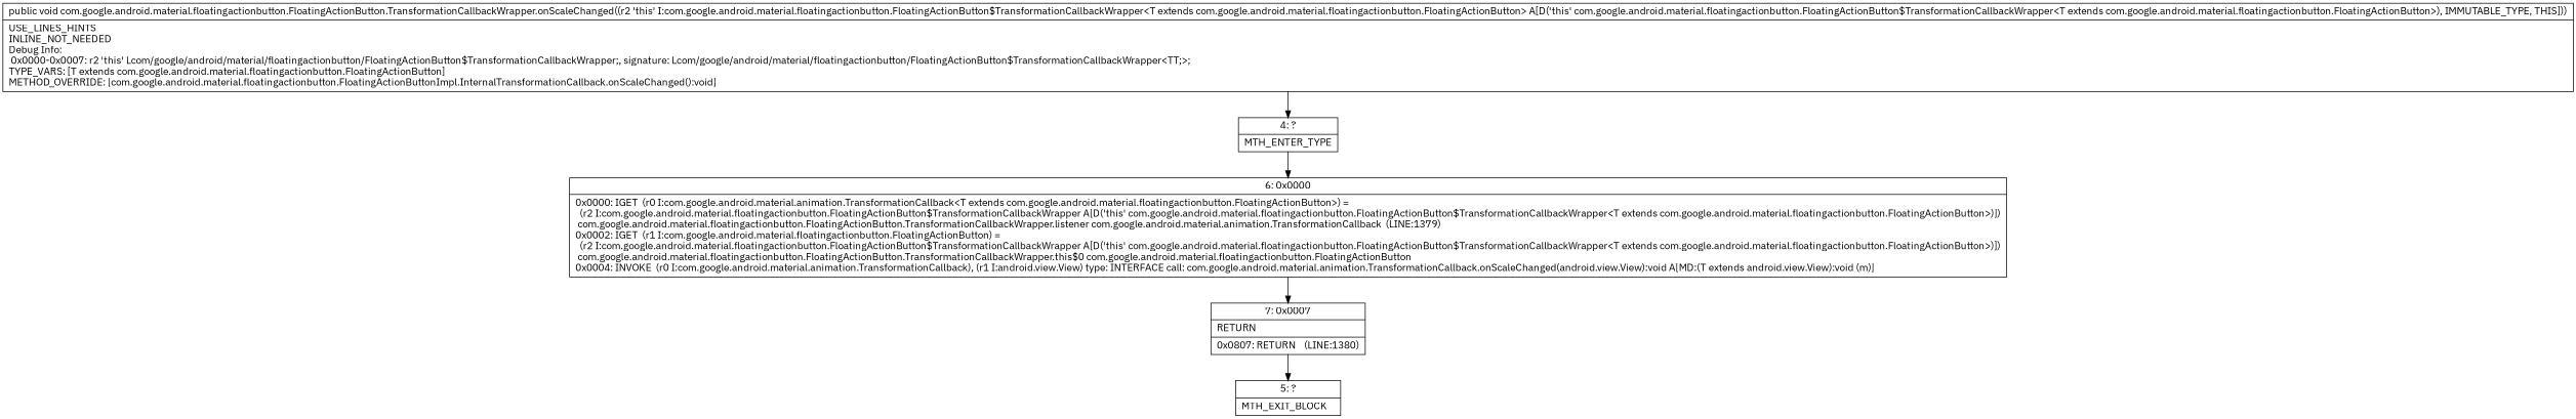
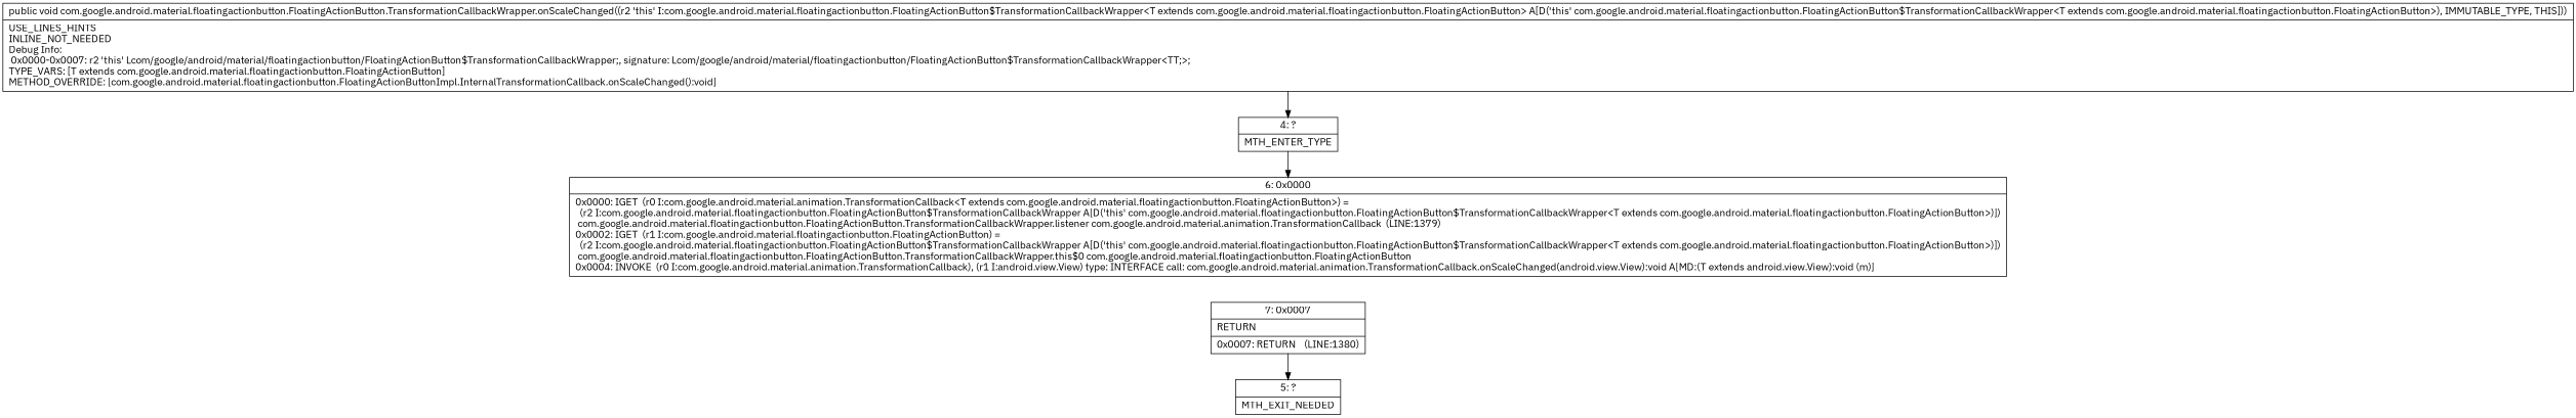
  digraph {
    fontname="IBM Plex Sans"
    node [fontname="IBM Plex Sans" shape=record]
    edge [fontname="IBM Plex Sans"]
    n1 [label="{4\:\ ?|MTH_ENTER_TYPE\l}"]
    n2 [label="{6\:\ 0x0000|0x0000: IGET  (r0 I:com.google.android.material.animation.TransformationCallback\<T extends com.google.android.material.floatingactionbutton.FloatingActionButton\>) = \l  (r2 I:com.google.android.material.floatingactionbutton.FloatingActionButton$TransformationCallbackWrapper A[D('this' com.google.android.material.floatingactionbutton.FloatingActionButton$TransformationCallbackWrapper\<T extends com.google.android.material.floatingactionbutton.FloatingActionButton\>)])\l com.google.android.material.floatingactionbutton.FloatingActionButton.TransformationCallbackWrapper.listener com.google.android.material.animation.TransformationCallback  (LINE:1379)\l0x0002: IGET  (r1 I:com.google.android.material.floatingactionbutton.FloatingActionButton) = \l  (r2 I:com.google.android.material.floatingactionbutton.FloatingActionButton$TransformationCallbackWrapper A[D('this' com.google.android.material.floatingactionbutton.FloatingActionButton$TransformationCallbackWrapper\<T extends com.google.android.material.floatingactionbutton.FloatingActionButton\>)])\l com.google.android.material.floatingactionbutton.FloatingActionButton.TransformationCallbackWrapper.this$0 com.google.android.material.floatingactionbutton.FloatingActionButton \l0x0004: INVOKE  (r0 I:com.google.android.material.animation.TransformationCallback), (r1 I:android.view.View) type: INTERFACE call: com.google.android.material.animation.TransformationCallback.onScaleChanged(android.view.View):void A[MD:(T extends android.view.View):void (m)]\l}"]
-   n3 [label="{7\:\ 0x0007|RETURN\l|0x0807: RETURN    (LINE:1380)\l}"]
-   n4 [label="{5\:\ ?|MTH_EXIT_BLOCK\l}"]
+   n3 [label="{7\:\ 0x0007|RETURN\l|0x0007: RETURN    (LINE:1380)\l}"]
+   n4 [label="{5\:\ ?|MTH_EXIT_NEEDED\l}"]
    n5 [label="{public void com.google.android.material.floatingactionbutton.FloatingActionButton.TransformationCallbackWrapper.onScaleChanged((r2 'this' I:com.google.android.material.floatingactionbutton.FloatingActionButton$TransformationCallbackWrapper\<T extends com.google.android.material.floatingactionbutton.FloatingActionButton\> A[D('this' com.google.android.material.floatingactionbutton.FloatingActionButton$TransformationCallbackWrapper\<T extends com.google.android.material.floatingactionbutton.FloatingActionButton\>), IMMUTABLE_TYPE, THIS]))  | USE_LINES_HINTS\lINLINE_NOT_NEEDED\lDebug Info:\l  0x0000\-0x0007: r2 'this' Lcom\/google\/android\/material\/floatingactionbutton\/FloatingActionButton$TransformationCallbackWrapper;, signature: Lcom\/google\/android\/material\/floatingactionbutton\/FloatingActionButton$TransformationCallbackWrapper\<TT;\>;\lTYPE_VARS: [T extends com.google.android.material.floatingactionbutton.FloatingActionButton]\lMETHOD_OVERRIDE: [com.google.android.material.floatingactionbutton.FloatingActionButtonImpl.InternalTransformationCallback.onScaleChanged():void]\l}"]
    n1 -> n2
-   n2 -> n3
    n3 -> n4
    n5 -> n1
  }
